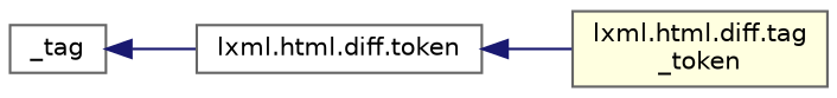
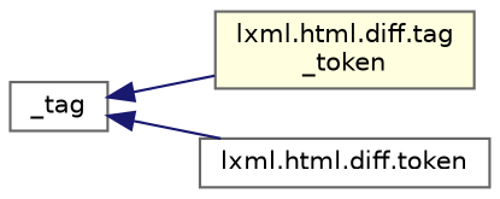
  digraph {
    rankdir=LR
    node [color=gray40 fillcolor=white fontname=Helvetica fontsize=10 shape=record style=filled]
    edge [color=midnightblue dir=back fontname=Helvetica fontsize=10 labelfontname=Helvetica labelfontsize=10 style=solid]
    n1 [fillcolor=lightyellow fontcolor=black height=0.2 label="lxml.html.diff.tag\l_token" width=0.4]
    n2 [height=0.2 label="lxml.html.diff.token" width=0.4]
    n3 [height=0.2 label=_tag width=0.4]
-   n2 -> n1
+   n3 -> n1
    n3 -> n2
  }
